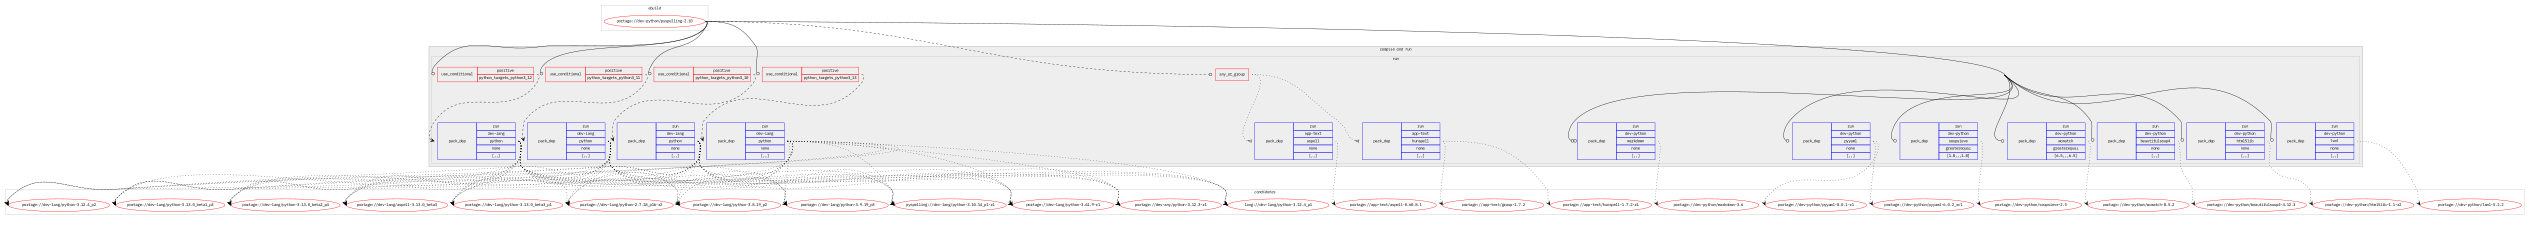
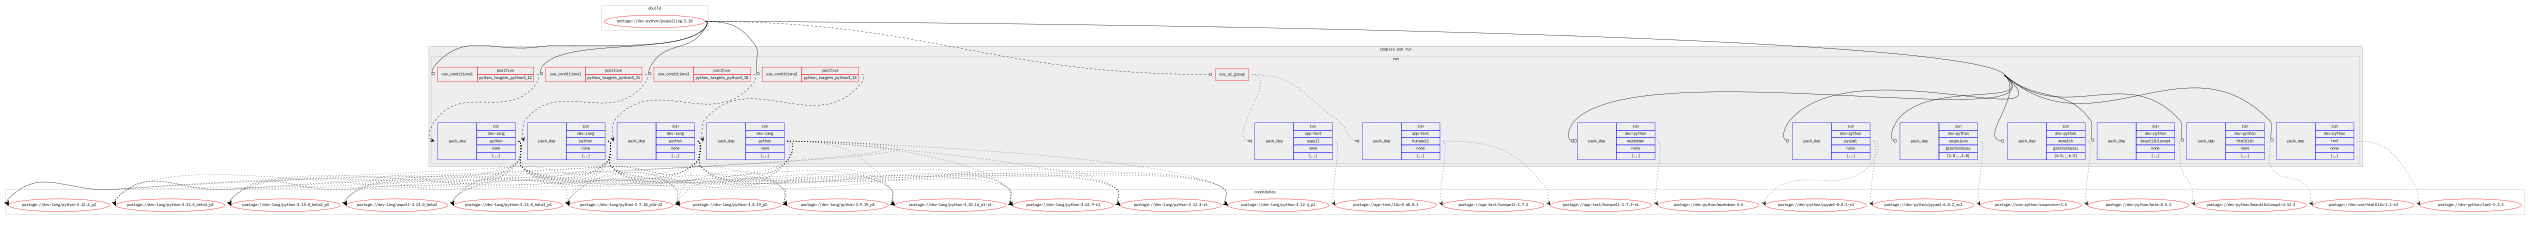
  digraph {
    compound=true
    concentrate=true
    fontname="IBM Plex Mono"
    fontsize=10
    newrank=true
    rankdir=TB
    ranksep=1.5
    node [color=red fontname="IBM Plex Mono" fontsize=10]
    edge [arrowhead=vee fontname="IBM Plex Mono" headport=w style=dotted tailport=e weight=100]
    n1 [label="portage://dev-python/pyspelling-2.10" width=4]
    n2 [color=blue label=<<TABLE BORDER="0" CELLBORDER="1" CELLSPACING="0" CELLPADDING="4" WIDTH="220"><TR><TD ROWSPAN="6" CELLPADDING="30">pack_dep</TD></TR><TR><TD WIDTH="110">run</TD></TR><TR><TD>app-text</TD></TR><TR><TD>aspell</TD></TR><TR><TD>none</TD></TR><TR><TD>[,,]</TD></TR></TABLE>> shape=none]
    n3 [color=blue label=<<TABLE BORDER="0" CELLBORDER="1" CELLSPACING="0" CELLPADDING="4" WIDTH="220"><TR><TD ROWSPAN="6" CELLPADDING="30">pack_dep</TD></TR><TR><TD WIDTH="110">run</TD></TR><TR><TD>app-text</TD></TR><TR><TD>hunspell</TD></TR><TR><TD>none</TD></TR><TR><TD>[,,]</TD></TR></TABLE>> shape=none]
    n4 [label=<<TABLE BORDER="0" CELLBORDER="1" CELLSPACING="0" CELLPADDING="4"><TR><TD CELLPADDING="10">any_of_group</TD></TR></TABLE>> shape=none]
    n5 [color=blue label=<<TABLE BORDER="0" CELLBORDER="1" CELLSPACING="0" CELLPADDING="4" WIDTH="220"><TR><TD ROWSPAN="6" CELLPADDING="30">pack_dep</TD></TR><TR><TD WIDTH="110">run</TD></TR><TR><TD>dev-lang</TD></TR><TR><TD>python</TD></TR><TR><TD>none</TD></TR><TR><TD>[,,]</TD></TR></TABLE>> shape=none]
    n6 [label=<<TABLE BORDER="0" CELLBORDER="1" CELLSPACING="0" CELLPADDING="4"><TR><TD ROWSPAN="3" CELLPADDING="10">use_conditional</TD></TR><TR><TD>positive</TD></TR><TR><TD>python_targets_python3_10</TD></TR></TABLE>> shape=none]
    n7 [color=blue label=<<TABLE BORDER="0" CELLBORDER="1" CELLSPACING="0" CELLPADDING="4" WIDTH="220"><TR><TD ROWSPAN="6" CELLPADDING="30">pack_dep</TD></TR><TR><TD WIDTH="110">run</TD></TR><TR><TD>dev-lang</TD></TR><TR><TD>python</TD></TR><TR><TD>none</TD></TR><TR><TD>[,,]</TD></TR></TABLE>> shape=none]
    n8 [label=<<TABLE BORDER="0" CELLBORDER="1" CELLSPACING="0" CELLPADDING="4"><TR><TD ROWSPAN="3" CELLPADDING="10">use_conditional</TD></TR><TR><TD>positive</TD></TR><TR><TD>python_targets_python3_11</TD></TR></TABLE>> shape=none]
    n9 [color=blue label=<<TABLE BORDER="0" CELLBORDER="1" CELLSPACING="0" CELLPADDING="4" WIDTH="220"><TR><TD ROWSPAN="6" CELLPADDING="30">pack_dep</TD></TR><TR><TD WIDTH="110">run</TD></TR><TR><TD>dev-lang</TD></TR><TR><TD>python</TD></TR><TR><TD>none</TD></TR><TR><TD>[,,]</TD></TR></TABLE>> shape=none]
    n10 [label=<<TABLE BORDER="0" CELLBORDER="1" CELLSPACING="0" CELLPADDING="4"><TR><TD ROWSPAN="3" CELLPADDING="10">use_conditional</TD></TR><TR><TD>positive</TD></TR><TR><TD>python_targets_python3_12</TD></TR></TABLE>> shape=none]
    n11 [color=blue label=<<TABLE BORDER="0" CELLBORDER="1" CELLSPACING="0" CELLPADDING="4" WIDTH="220"><TR><TD ROWSPAN="6" CELLPADDING="30">pack_dep</TD></TR><TR><TD WIDTH="110">run</TD></TR><TR><TD>dev-lang</TD></TR><TR><TD>python</TD></TR><TR><TD>none</TD></TR><TR><TD>[,,]</TD></TR></TABLE>> shape=none]
    n12 [label=<<TABLE BORDER="0" CELLBORDER="1" CELLSPACING="0" CELLPADDING="4"><TR><TD ROWSPAN="3" CELLPADDING="10">use_conditional</TD></TR><TR><TD>positive</TD></TR><TR><TD>python_targets_python3_13</TD></TR></TABLE>> shape=none]
    n13 [color=blue label=<<TABLE BORDER="0" CELLBORDER="1" CELLSPACING="0" CELLPADDING="4" WIDTH="220"><TR><TD ROWSPAN="6" CELLPADDING="30">pack_dep</TD></TR><TR><TD WIDTH="110">run</TD></TR><TR><TD>dev-python</TD></TR><TR><TD>beautifulsoup4</TD></TR><TR><TD>none</TD></TR><TR><TD>[,,]</TD></TR></TABLE>> shape=none]
    n14 [color=blue label=<<TABLE BORDER="0" CELLBORDER="1" CELLSPACING="0" CELLPADDING="4" WIDTH="220"><TR><TD ROWSPAN="6" CELLPADDING="30">pack_dep</TD></TR><TR><TD WIDTH="110">run</TD></TR><TR><TD>dev-python</TD></TR><TR><TD>html5lib</TD></TR><TR><TD>none</TD></TR><TR><TD>[,,]</TD></TR></TABLE>> shape=none]
    n15 [color=blue label=<<TABLE BORDER="0" CELLBORDER="1" CELLSPACING="0" CELLPADDING="4" WIDTH="220"><TR><TD ROWSPAN="6" CELLPADDING="30">pack_dep</TD></TR><TR><TD WIDTH="110">run</TD></TR><TR><TD>dev-python</TD></TR><TR><TD>lxml</TD></TR><TR><TD>none</TD></TR><TR><TD>[,,]</TD></TR></TABLE>> shape=none]
    n16 [color=blue label=<<TABLE BORDER="0" CELLBORDER="1" CELLSPACING="0" CELLPADDING="4" WIDTH="220"><TR><TD ROWSPAN="6" CELLPADDING="30">pack_dep</TD></TR><TR><TD WIDTH="110">run</TD></TR><TR><TD>dev-python</TD></TR><TR><TD>markdown</TD></TR><TR><TD>none</TD></TR><TR><TD>[,,]</TD></TR></TABLE>> shape=none]
    n17 [color=blue label=<<TABLE BORDER="0" CELLBORDER="1" CELLSPACING="0" CELLPADDING="4" WIDTH="220"><TR><TD ROWSPAN="6" CELLPADDING="30">pack_dep</TD></TR><TR><TD WIDTH="110">run</TD></TR><TR><TD>dev-python</TD></TR><TR><TD>pyyaml</TD></TR><TR><TD>none</TD></TR><TR><TD>[,,]</TD></TR></TABLE>> shape=none]
    n18 [color=blue label=<<TABLE BORDER="0" CELLBORDER="1" CELLSPACING="0" CELLPADDING="4" WIDTH="220"><TR><TD ROWSPAN="6" CELLPADDING="30">pack_dep</TD></TR><TR><TD WIDTH="110">run</TD></TR><TR><TD>dev-python</TD></TR><TR><TD>soupsieve</TD></TR><TR><TD>greaterequal</TD></TR><TR><TD>[1.8,,,1.8]</TD></TR></TABLE>> shape=none]
    n19 [color=blue label=<<TABLE BORDER="0" CELLBORDER="1" CELLSPACING="0" CELLPADDING="4" WIDTH="220"><TR><TD ROWSPAN="6" CELLPADDING="30">pack_dep</TD></TR><TR><TD WIDTH="110">run</TD></TR><TR><TD>dev-python</TD></TR><TR><TD>wcmatch</TD></TR><TR><TD>greaterequal</TD></TR><TR><TD>[6.5,,,6.5]</TD></TR></TABLE>> shape=none]
-   n20 [label="portage://app-text/aspell-0.60.8.1" width=4]
+   n20 [label="portage://app-text/lib-0.60.8.1" width=4]
    n21 [label="portage://app-text/hunspell-1.7.2-r1" width=4]
-   n22 [label="portage://app-text/group-1.7.2" width=4]
+   n22 [label="portage://app-text/hunspell-1.7.2" width=4]
    n23 [label="portage://dev-lang/python-3.13.0_beta3_p1" width=4]
    n24 [label="portage://dev-lang/aspell-3.13.0_beta3" width=4]
    n25 [label="portage://dev-lang/python-3.13.0_beta2_p4" width=4]
    n26 [label="portage://dev-lang/python-3.13.0_beta1_p3" width=4]
    n27 [label="portage://dev-lang/python-3.12.4_p2" width=4]
-   n28 [label="lang://dev-lang/python-3.12.4_p1" width=4]
-   n29 [label="portage://dev-any/python-3.12.3-r1" width=4]
+   n28 [label="portage://dev-lang/python-3.12.4_p1" width=4]
+   n29 [label="portage://dev-lang/python-3.12.3-r1" width=4]
    n30 [label="portage://dev-lang/python-3.61.9-r1" width=4]
-   n31 [label="pyspelling://dev-lang/python-3.10.14_p1-r1" width=4]
+   n31 [label="portage://dev-lang/python-3.10.14_p1-r1" width=4]
    n32 [label="portage://dev-lang/python-3.9.19_p3" width=4]
    n33 [label="portage://dev-lang/python-3.8.19_p2" width=4]
    n34 [label="portage://dev-lang/python-2.7.18_p16-r2" width=4]
    n35 [label="portage://dev-python/beautifulsoup4-4.12.3" width=4]
-   n36 [label="portage://dev-python/html5lib-1.1-r2" width=4]
+   n36 [label="portage://dev-use/html5lib-1.1-r2" width=4]
    n37 [label="portage://dev-python/lxml-5.2.2" width=4]
    n38 [label="portage://dev-python/markdown-3.6" width=4]
    n39 [label="portage://dev-python/pyyaml-6.0.2_rc1" width=4]
    n40 [label="portage://dev-python/pyyaml-8.0.1-r1" width=4]
-   n41 [label="portage://dev-python/soupsieve-2.5" width=4]
-   n42 [label="portage://dev-python/wcmatch-8.5.2" width=4]
+   n41 [label="portage://use-python/soupsieve-2.5" width=4]
+   n42 [label="portage://dev-python/beta-8.5.2" width=4]
    subgraph cluster_1 {
      color=gray
      label=<<i>ebuild</i>>
      rank=same
      n1
    }
    subgraph cluster_2 {
      color=gray
      label=<<i>dependencies</i>>
      subgraph cluster_3 {
        color=gray
        fillcolor="#eeeeee"
        label=<<i>compile</i>>
        style=filled
      }
      subgraph cluster_4 {
        color=gray
        fillcolor="#eeeeee"
        label=<<i>compile and run</i>>
        style=filled
      }
      subgraph cluster_5 {
        color=gray
        fillcolor="#eeeeee"
        label=<<i>run</i>>
        style=filled
        subgraph sub_6 {
          color=gray
          fillcolor="#eeeeee"
          label=<<i>run</i>>
          style=filled
          n4
          subgraph sub_7 {
            color=gray
            fillcolor="#eeeeee"
            label=<<i>run</i>>
            style=filled
            n2
          }
          subgraph sub_8 {
            color=gray
            fillcolor="#eeeeee"
            label=<<i>run</i>>
            style=filled
            n3
          }
        }
        subgraph sub_9 {
          color=gray
          fillcolor="#eeeeee"
          label=<<i>run</i>>
          style=filled
          n6
          subgraph sub_10 {
            color=gray
            fillcolor="#eeeeee"
            label=<<i>run</i>>
            style=filled
            n5
          }
        }
        subgraph sub_11 {
          color=gray
          fillcolor="#eeeeee"
          label=<<i>run</i>>
          style=filled
          n8
          subgraph sub_12 {
            color=gray
            fillcolor="#eeeeee"
            label=<<i>run</i>>
            style=filled
            n7
          }
        }
        subgraph sub_13 {
          color=gray
          fillcolor="#eeeeee"
          label=<<i>run</i>>
          style=filled
          n10
          subgraph sub_14 {
            color=gray
            fillcolor="#eeeeee"
            label=<<i>run</i>>
            style=filled
            n9
          }
        }
        subgraph sub_15 {
          color=gray
          fillcolor="#eeeeee"
          label=<<i>run</i>>
          style=filled
          n12
          subgraph sub_16 {
            color=gray
            fillcolor="#eeeeee"
            label=<<i>run</i>>
            style=filled
            n11
          }
        }
        subgraph sub_17 {
          color=gray
          fillcolor="#eeeeee"
          label=<<i>run</i>>
          style=filled
          n13
        }
        subgraph sub_18 {
          color=gray
          fillcolor="#eeeeee"
          label=<<i>run</i>>
          style=filled
          n14
        }
        subgraph sub_19 {
          color=gray
          fillcolor="#eeeeee"
          label=<<i>run</i>>
          style=filled
          n15
        }
        subgraph sub_20 {
          color=gray
          fillcolor="#eeeeee"
          label=<<i>run</i>>
          style=filled
          n16
        }
        subgraph sub_21 {
          color=gray
          fillcolor="#eeeeee"
          label=<<i>run</i>>
          style=filled
          n17
        }
        subgraph sub_22 {
          color=gray
          fillcolor="#eeeeee"
          label=<<i>run</i>>
          style=filled
          n18
        }
        subgraph sub_23 {
          color=gray
          fillcolor="#eeeeee"
          label=<<i>run</i>>
          style=filled
          n19
        }
      }
    }
    subgraph cluster_24 {
      color=gray
      label=<<i>candidates</i>>
      rank=same
      subgraph sub_25 {
        color=black
        label=<<i>candidates</i>>
        nodesep=1
        rank=same
        n20
      }
      subgraph sub_26 {
        color=black
        label=<<i>candidates</i>>
        nodesep=1
        rank=same
        n21
        n22
      }
      subgraph sub_27 {
        color=black
        label=<<i>candidates</i>>
        nodesep=1
        rank=same
        n23
        n24
        n25
        n26
        n27
        n28
        n29
        n30
        n31
        n32
        n33
        n34
      }
      subgraph sub_28 {
        color=black
        label=<<i>candidates</i>>
        nodesep=1
        rank=same
        n23
        n24
        n25
        n26
        n27
        n28
        n29
        n30
        n31
        n32
        n33
        n34
      }
      subgraph sub_29 {
        color=black
        label=<<i>candidates</i>>
        nodesep=1
        rank=same
        n23
        n24
        n25
        n26
        n27
        n28
        n29
        n30
        n31
        n32
        n33
        n34
      }
      subgraph sub_30 {
        color=black
        label=<<i>candidates</i>>
        nodesep=1
        rank=same
        n23
        n24
        n25
        n26
        n27
        n28
        n29
        n30
        n31
        n32
        n33
        n34
      }
      subgraph sub_31 {
        color=black
        label=<<i>candidates</i>>
        nodesep=1
        rank=same
        n35
      }
      subgraph sub_32 {
        color=black
        label=<<i>candidates</i>>
        nodesep=1
        rank=same
        n36
      }
      subgraph sub_33 {
        color=black
        label=<<i>candidates</i>>
        nodesep=1
        rank=same
        n37
      }
      subgraph sub_34 {
        color=black
        label=<<i>candidates</i>>
        nodesep=1
        rank=same
        n38
      }
      subgraph sub_35 {
        color=black
        label=<<i>candidates</i>>
        nodesep=1
        rank=same
        n39
        n40
      }
      subgraph sub_36 {
        color=black
        label=<<i>candidates</i>>
        nodesep=1
        rank=same
        n41
      }
      subgraph sub_37 {
        color=black
        label=<<i>candidates</i>>
        nodesep=1
        rank=same
        n42
      }
    }
    n1 -> n4 [arrowhead=odot style=dashed weight=20]
    n1 -> n6 [arrowhead=odot style=solid weight=20]
    n1 -> n8 [arrowhead=odot style=solid weight=20]
    n1 -> n10 [arrowhead=odot style=solid weight=20]
    n1 -> n12 [arrowhead=odot style=solid weight=20]
    n1 -> n13 [arrowhead=odot style=solid weight=20]
    n1 -> n14 [arrowhead=odot style=solid weight=20]
    n1 -> n15 [arrowhead=odot style=solid weight=20]
    n1 -> n16 [arrowhead=odot style=solid weight=20]
    n1 -> n17 [arrowhead=odot style=solid weight=20]
    n1 -> n18 [arrowhead=odot style=solid weight=20]
    n1 -> n19 [arrowhead=odot style=solid weight=20]
    n2 -> n20
    n3 -> n21
    n3 -> n22
    n4 -> n2 [arrowhead=oinv weight=20]
    n4 -> n3 [arrowhead=oinv weight=20]
    n5 -> n23
    n5 -> n24
    n5 -> n25
    n5 -> n26
    n5 -> n27
    n5 -> n28
    n5 -> n29
    n5 -> n30
    n5 -> n31
    n5 -> n32
    n5 -> n33
    n5 -> n34
    n6 -> n5 [style=dashed weight=20]
    n7 -> n23
    n7 -> n24
    n7 -> n25
    n7 -> n26
    n7 -> n27
    n7 -> n28
    n7 -> n29
    n7 -> n30
    n7 -> n31
    n7 -> n32
    n7 -> n33
    n7 -> n34
    n8 -> n7 [style=dashed weight=20]
    n9 -> n23
    n9 -> n24
    n9 -> n25
    n9 -> n26
    n9 -> n27
    n9 -> n28
    n9 -> n29
    n9 -> n30
    n9 -> n31
    n9 -> n32
    n9 -> n33
    n9 -> n34
    n10 -> n9 [style=dashed weight=20]
    n11 -> n23
    n11 -> n24
    n11 -> n25
    n11 -> n26
    n11 -> n27
    n11 -> n28
    n11 -> n29
    n11 -> n30
    n11 -> n31
    n11 -> n32
    n11 -> n33
    n11 -> n34
    n12 -> n11 [style=dashed weight=20]
    n13 -> n35
    n14 -> n36
    n15 -> n37
    n16 -> n38
    n17 -> n39
    n17 -> n40
    n18 -> n41
    n19 -> n42
  }
